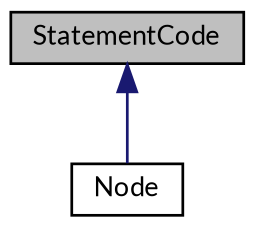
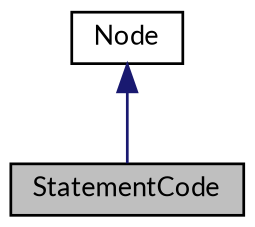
  digraph {
    fontname=Lato
    node [color=black fontname=Lato fontsize=10 shape=record style=filled]
    n1 [fillcolor=grey75 fontcolor=black height=0.2 label=StatementCode width=0.4]
    n2 [fillcolor=white height=0.2 label="Node" width=0.4]
-   n1 -> n2 [color=midnightblue dir=back fontname=Lato fontsize=10 labelfontname=Helvetica labelfontsize=10 style=solid]
+   n2 -> n1 [color=midnightblue dir=back fontname=Lato fontsize=10 labelfontname=Helvetica labelfontsize=10 style=solid]
  }
